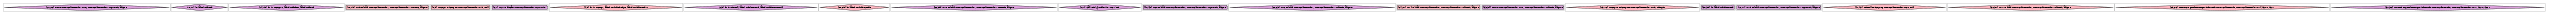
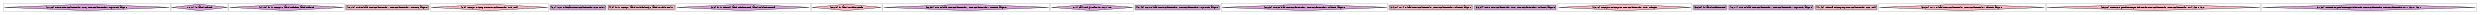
  digraph {
    node [fillcolor=plum fontsize=20 penwidth=3.0 shape=diamond style=filled]
    n1 [label="[21/22]  store %struct.list_node* %16, %struct.list_node** %prev_it, align 8"]
    n2 [label="[10/11]  br label %if.end"]
    n3 [label="[14/15]  br i1 %cmp10, label %if.then, label %if.end"]
    n4 [fillcolor=lightpink label="[18/19]  %15 = load %struct.list_node*, %struct.list_node** %next6, align 8" shape=note]
-   n5 [fillcolor=lightpink label="[8/9]  %cmp7 = icmp ne %struct.list_node* %15, null" shape=folder]
+   n5 [fillcolor=lightpink label="[8/9]  %cmp7 = icmp ne %struct.list_node* %15, null"]
    n6 [label="[6/7]  %21 = bitcast %struct.list_node* %20 to i8*" shape=note]
-   n7 [fillcolor=lightpink label="[4/5]  br i1 %cmp7, label %while.body8, label %while.end11"]
+   n7 [fillcolor=lightpink label="[4/5]  br i1 %cmp7, label %while.body8, label %while.end11" shape=folder]
    n8 [label="[2/3]  br i1 %isnull, label %delete.end, label %delete.notnull"]
    n9 [fillcolor=lightpink label="[28/29]  br label %while.cond5"]
    n10 [label="[32/35]  %18 = load %struct.list_node*, %struct.list_node** %next9, align 8"]
    n11 [label="[0/1]  call void @_ZdlPv(i8* %21) #9"]
    n12 [label="[40/43]  %20 = load %struct.list_node*, %struct.list_node** %prev_it, align 8" shape=note]
    n13 [label="[20/23]  %16 = load %struct.list_node*, %struct.list_node** %list_it, align 8"]
    n14 [fillcolor=lightpink label="[24/27]  %14 = load %struct.list_node*, %struct.list_node** %list_it, align 8" shape=folder]
    n15 [label="[33/34]  store %struct.list_node* %18, %struct.list_node** %list_it, align 8" shape=note]
    n16 [fillcolor=lightpink label="[13/16]  %cmp10 = icmp ne %struct.list_node* %19, %begin"]
    n17 [label="[38/39]  br label %delete.end" shape=folder]
    n18 [label="[12/17]  %19 = load %struct.list_node*, %struct.list_node** %prev_it, align 8" shape=note]
-   n19 [fillcolor=lightpink label="[41/42]  %isnull = icmp eq %struct.list_node* %20, null"]
+   n19 [fillcolor=lightpink label="[41/42]  %isnull = icmp eq %struct.list_node* %20, null" shape=folder]
    n20 [fillcolor=lightpink label="[30/37]  %17 = load %struct.list_node*, %struct.list_node** %list_it, align 8"]
    n21 [fillcolor=lightpink label="[25/26]  %next6 = getelementptr inbounds %struct.list_node, %struct.list_node* %14, i32 0, i32 1"]
    n22 [label="[31/36]  %next9 = getelementptr inbounds %struct.list_node, %struct.list_node* %17, i32 0, i32 1"]
    subgraph cluster_1 {
      n1
    }
    subgraph cluster_2 {
      n2
    }
    subgraph cluster_3 {
      n3
    }
    subgraph cluster_4 {
      n4
    }
    subgraph cluster_5 {
      n5
    }
    subgraph cluster_6 {
      n6
    }
    subgraph cluster_7 {
      n7
    }
    subgraph cluster_8 {
      n8
    }
    subgraph cluster_9 {
      n9
    }
    subgraph cluster_10 {
      n10
    }
    subgraph cluster_11 {
      n11
    }
    subgraph cluster_12 {
      n12
    }
    subgraph cluster_13 {
      n13
    }
    subgraph cluster_14 {
      n14
    }
    subgraph cluster_15 {
      n15
    }
    subgraph cluster_16 {
      n16
    }
    subgraph cluster_17 {
      n17
    }
    subgraph cluster_18 {
      n18
    }
    subgraph cluster_19 {
      n19
    }
    subgraph cluster_20 {
      n20
    }
    subgraph cluster_21 {
      n21
    }
    subgraph cluster_22 {
      n22
    }
  }
